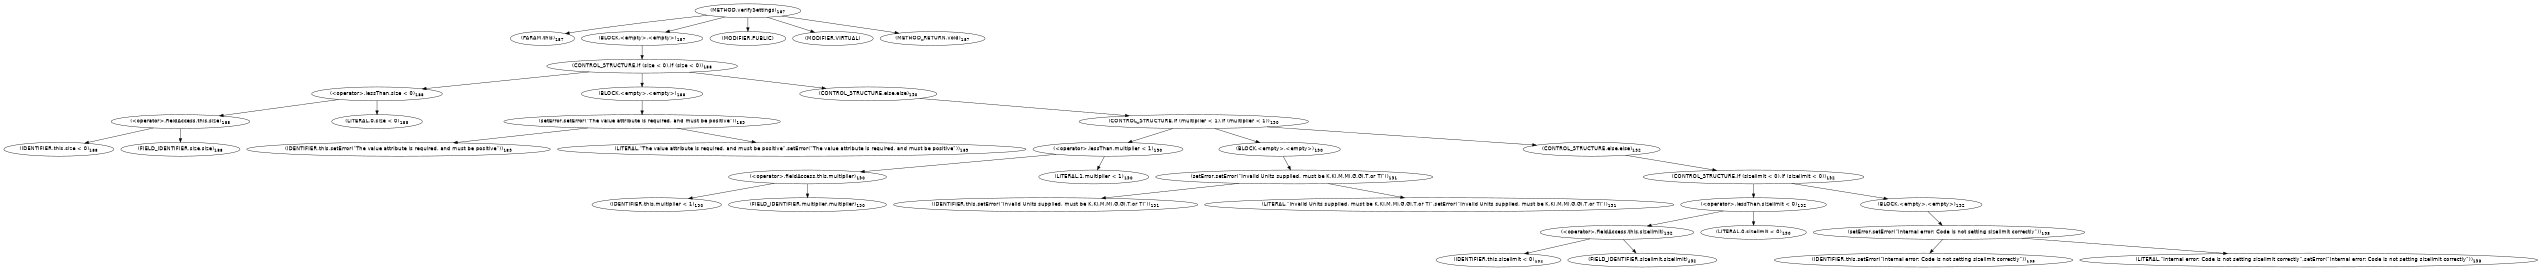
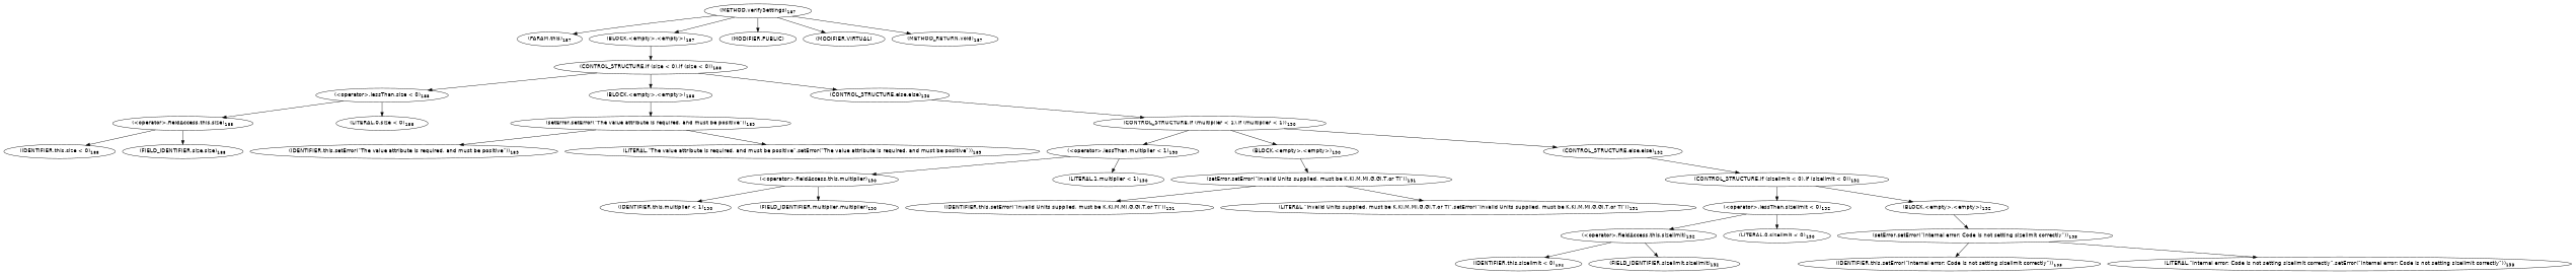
  digraph {
    fontname="DejaVu Sans"
    node [fontname="DejaVu Sans"]
    edge [fontname="DejaVu Sans"]
    n1 [label=<(METHOD,verifySettings)<SUB>187</SUB>>]
    n2 [label=<(PARAM,this)<SUB>187</SUB>>]
    n3 [label=<(BLOCK,&lt;empty&gt;,&lt;empty&gt;)<SUB>187</SUB>>]
    n4 [label=<(MODIFIER,PUBLIC)>]
    n5 [label=<(MODIFIER,VIRTUAL)>]
    n6 [label=<(METHOD_RETURN,void)<SUB>187</SUB>>]
    n7 [label=<(CONTROL_STRUCTURE,if (size &lt; 0),if (size &lt; 0))<SUB>188</SUB>>]
    n8 [label=<(&lt;operator&gt;.lessThan,size &lt; 0)<SUB>188</SUB>>]
    n9 [label=<(BLOCK,&lt;empty&gt;,&lt;empty&gt;)<SUB>188</SUB>>]
    n10 [label=<(CONTROL_STRUCTURE,else,else)<SUB>190</SUB>>]
    n11 [label=<(&lt;operator&gt;.fieldAccess,this.size)<SUB>188</SUB>>]
    n12 [label=<(LITERAL,0,size &lt; 0)<SUB>188</SUB>>]
    n13 [label=<(setError,setError(&quot;The value attribute is required, and must be positive&quot;))<SUB>189</SUB>>]
    n14 [label=<(CONTROL_STRUCTURE,if (multiplier &lt; 1),if (multiplier &lt; 1))<SUB>190</SUB>>]
    n15 [label=<(IDENTIFIER,this,size &lt; 0)<SUB>188</SUB>>]
    n16 [label=<(FIELD_IDENTIFIER,size,size)<SUB>188</SUB>>]
    n17 [label=<(IDENTIFIER,this,setError(&quot;The value attribute is required, and must be positive&quot;))<SUB>189</SUB>>]
    n18 [label=<(LITERAL,&quot;The value attribute is required, and must be positive&quot;,setError(&quot;The value attribute is required, and must be positive&quot;))<SUB>189</SUB>>]
    n19 [label=<(&lt;operator&gt;.lessThan,multiplier &lt; 1)<SUB>190</SUB>>]
    n20 [label=<(BLOCK,&lt;empty&gt;,&lt;empty&gt;)<SUB>190</SUB>>]
    n21 [label=<(CONTROL_STRUCTURE,else,else)<SUB>192</SUB>>]
    n22 [label=<(&lt;operator&gt;.fieldAccess,this.multiplier)<SUB>190</SUB>>]
    n23 [label=<(LITERAL,1,multiplier &lt; 1)<SUB>190</SUB>>]
    n24 [label=<(setError,setError(&quot;Invalid Units supplied, must be K,Ki,M,Mi,G,Gi,T,or Ti&quot;))<SUB>191</SUB>>]
    n25 [label=<(CONTROL_STRUCTURE,if (sizelimit &lt; 0),if (sizelimit &lt; 0))<SUB>192</SUB>>]
    n26 [label=<(IDENTIFIER,this,multiplier &lt; 1)<SUB>190</SUB>>]
    n27 [label=<(FIELD_IDENTIFIER,multiplier,multiplier)<SUB>190</SUB>>]
    n28 [label=<(IDENTIFIER,this,setError(&quot;Invalid Units supplied, must be K,Ki,M,Mi,G,Gi,T,or Ti&quot;))<SUB>191</SUB>>]
    n29 [label=<(LITERAL,&quot;Invalid Units supplied, must be K,Ki,M,Mi,G,Gi,T,or Ti&quot;,setError(&quot;Invalid Units supplied, must be K,Ki,M,Mi,G,Gi,T,or Ti&quot;))<SUB>191</SUB>>]
    n30 [label=<(&lt;operator&gt;.lessThan,sizelimit &lt; 0)<SUB>192</SUB>>]
    n31 [label=<(BLOCK,&lt;empty&gt;,&lt;empty&gt;)<SUB>192</SUB>>]
    n32 [label=<(&lt;operator&gt;.fieldAccess,this.sizelimit)<SUB>192</SUB>>]
    n33 [label=<(LITERAL,0,sizelimit &lt; 0)<SUB>190</SUB>>]
    n34 [label=<(setError,setError(&quot;Internal error: Code is not setting sizelimit correctly&quot;))<SUB>193</SUB>>]
    n35 [label=<(IDENTIFIER,this,sizelimit &lt; 0)<SUB>192</SUB>>]
-   n36 [label=<(FIELD_IDENTIFIER,sizelimit,sizelimit)<SUB>492</SUB>>]
+   n36 [label=<(FIELD_IDENTIFIER,sizelimit,sizelimit)<SUB>192</SUB>>]
    n37 [label=<(IDENTIFIER,this,setError(&quot;Internal error: Code is not setting sizelimit correctly&quot;))<SUB>193</SUB>>]
    n38 [label=<(LITERAL,&quot;Internal error: Code is not setting sizelimit correctly&quot;,setError(&quot;Internal error: Code is not setting sizelimit correctly&quot;))<SUB>193</SUB>>]
    n1 -> n2
    n1 -> n3
    n1 -> n4
    n1 -> n5
    n1 -> n6
    n3 -> n7
    n7 -> n8
    n7 -> n9
    n7 -> n10
    n8 -> n11
    n8 -> n12
    n9 -> n13
    n10 -> n14
    n11 -> n15
    n11 -> n16
    n13 -> n17
    n13 -> n18
    n14 -> n19
    n14 -> n20
    n14 -> n21
    n19 -> n22
    n19 -> n23
    n20 -> n24
    n21 -> n25
    n22 -> n26
    n22 -> n27
    n24 -> n28
    n24 -> n29
    n25 -> n30
    n25 -> n31
    n30 -> n32
    n30 -> n33
    n31 -> n34
    n32 -> n35
    n32 -> n36
    n34 -> n37
    n34 -> n38
  }
